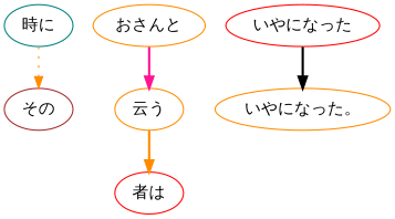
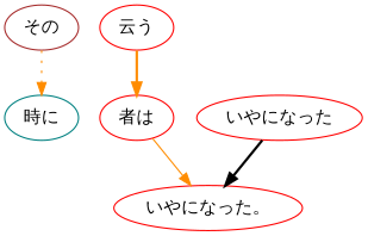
  digraph {
    node [color=red]
    edge [color=darkorange style=bold]
    n1 [color=brown label="その"]
    n2 [color=teal label="時に"]
-   n3 [color=darkorange label="云う"]
+   n3 [label="云う"]
    n4 [label="者は"]
-   n5 [color=darkorange label="おさんと"]
-   n6 [color=darkorange label="いやになった。"]
+   n6 [label="いやになった。"]
    n7 [label="いやになった"]
-   n2 -> n1 [style=dotted]
+   n1 -> n2 [style=dotted]
    n3 -> n4
-   n5 -> n3 [color=deeppink]
+   n4 -> n6 [style=solid]
    n7 -> n6 [color=black]
  }
